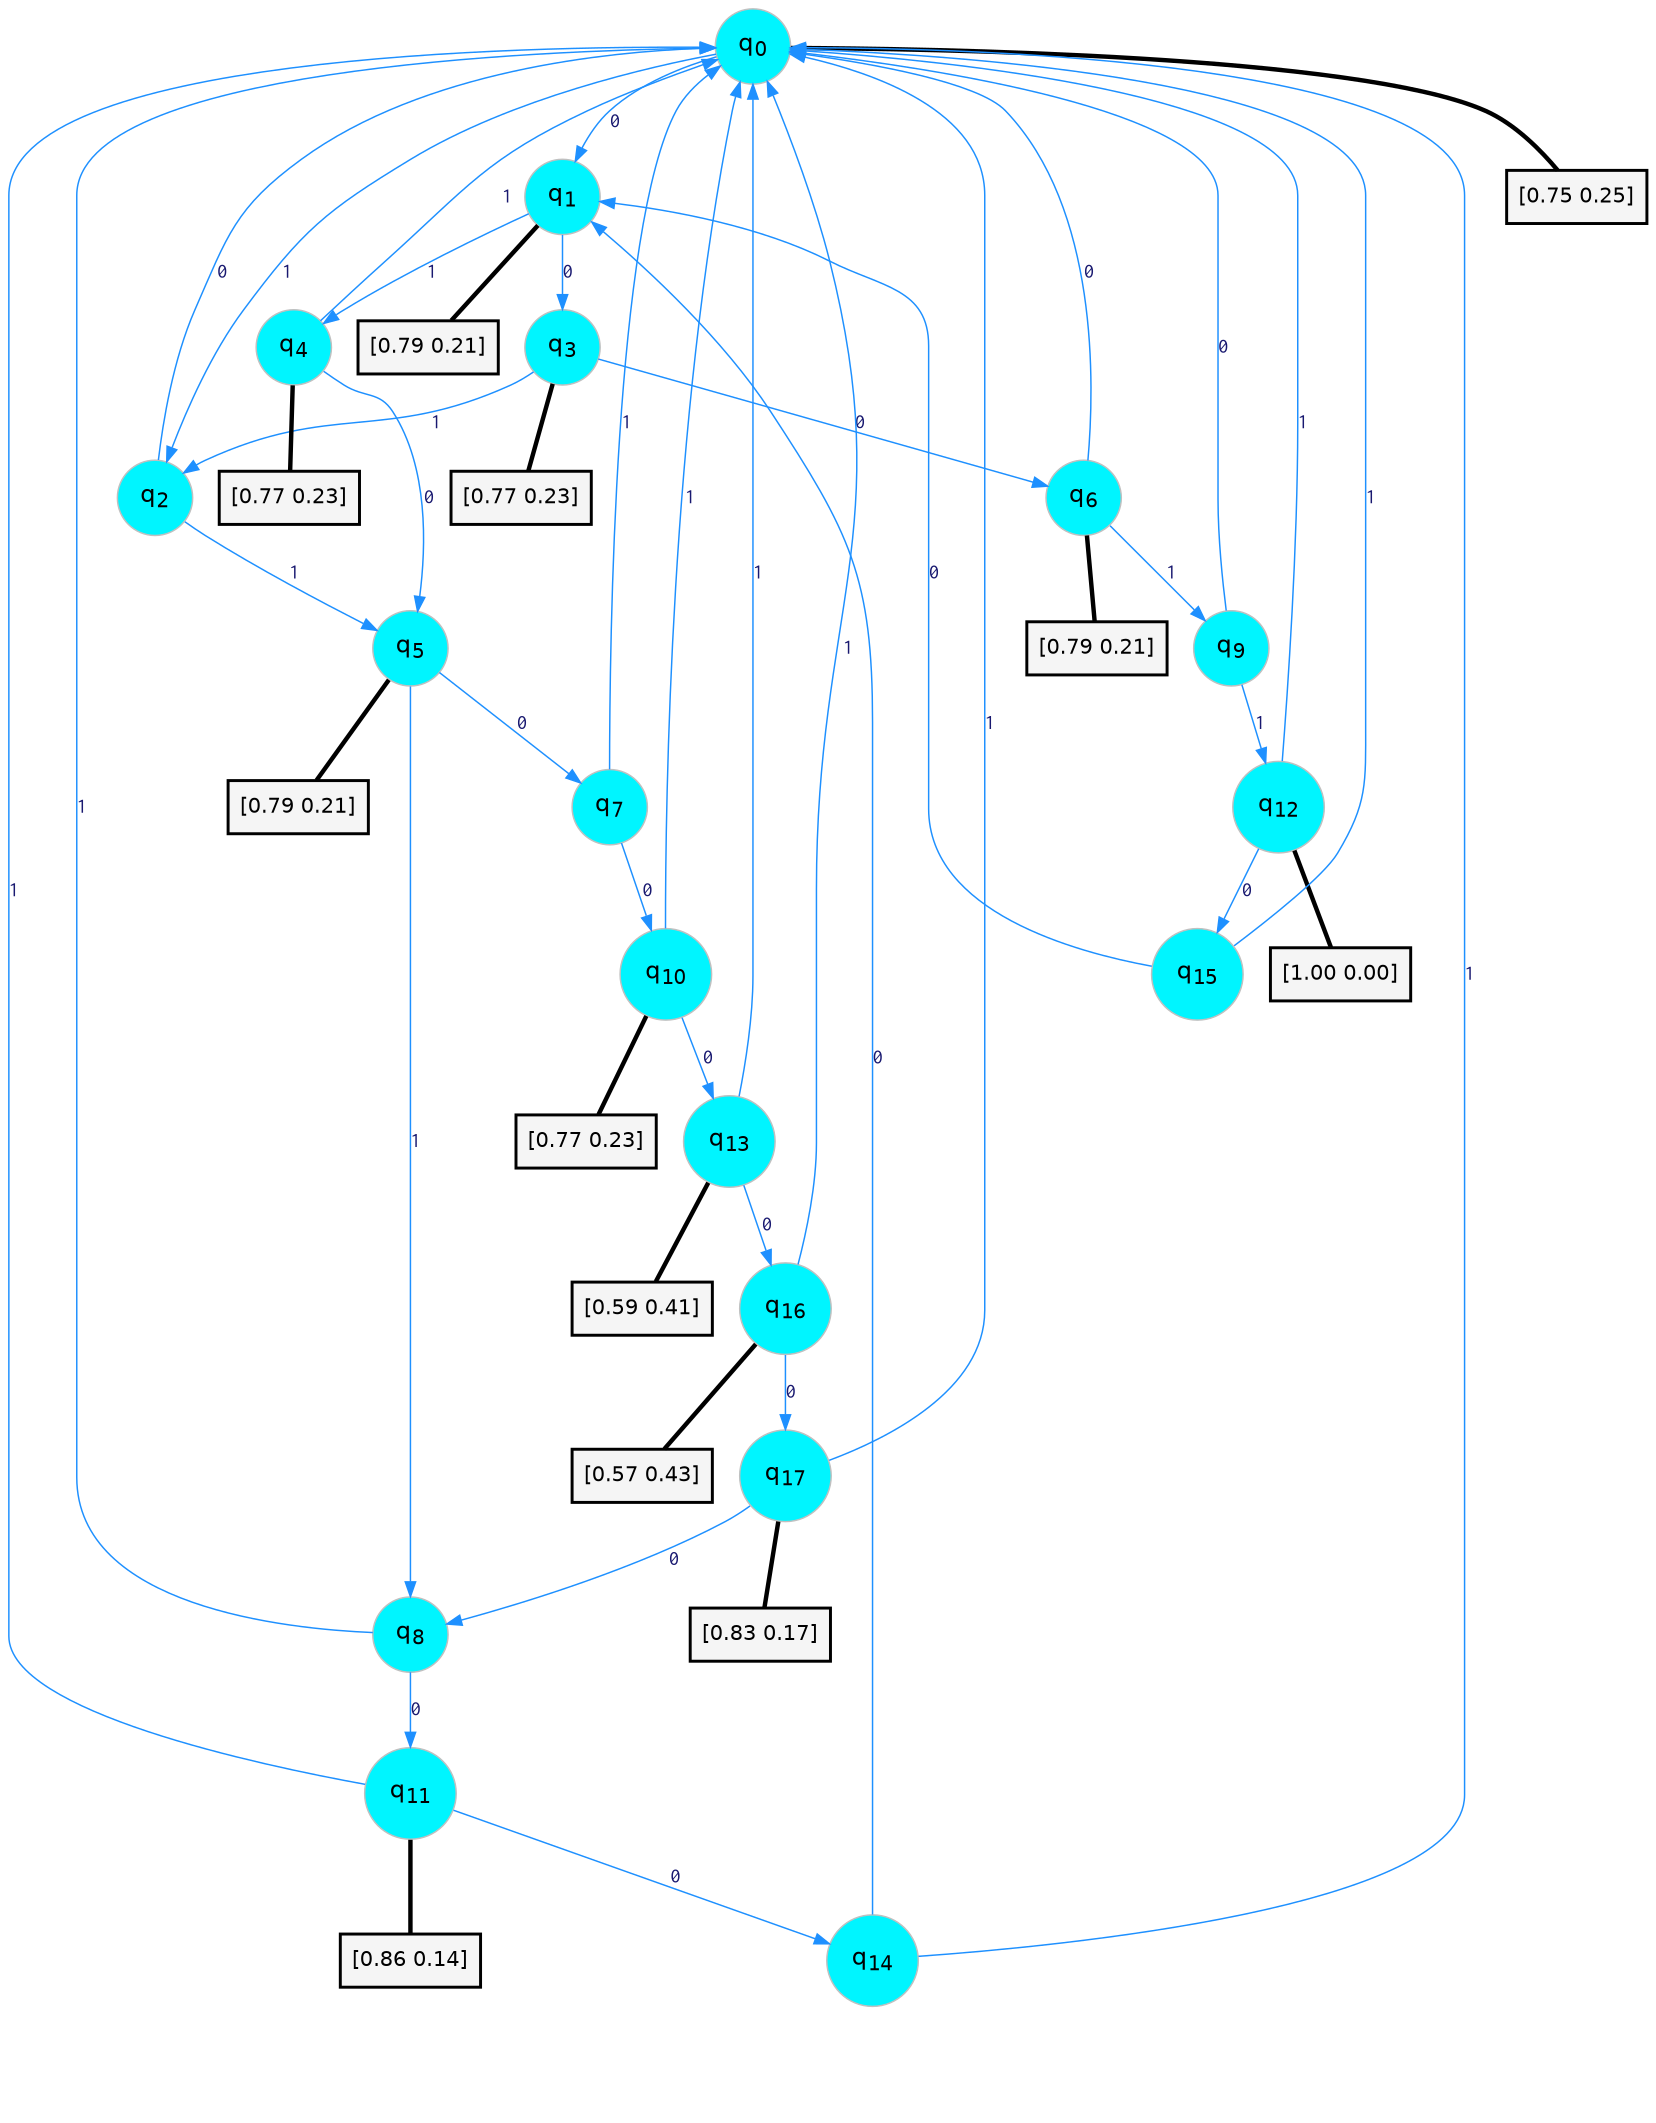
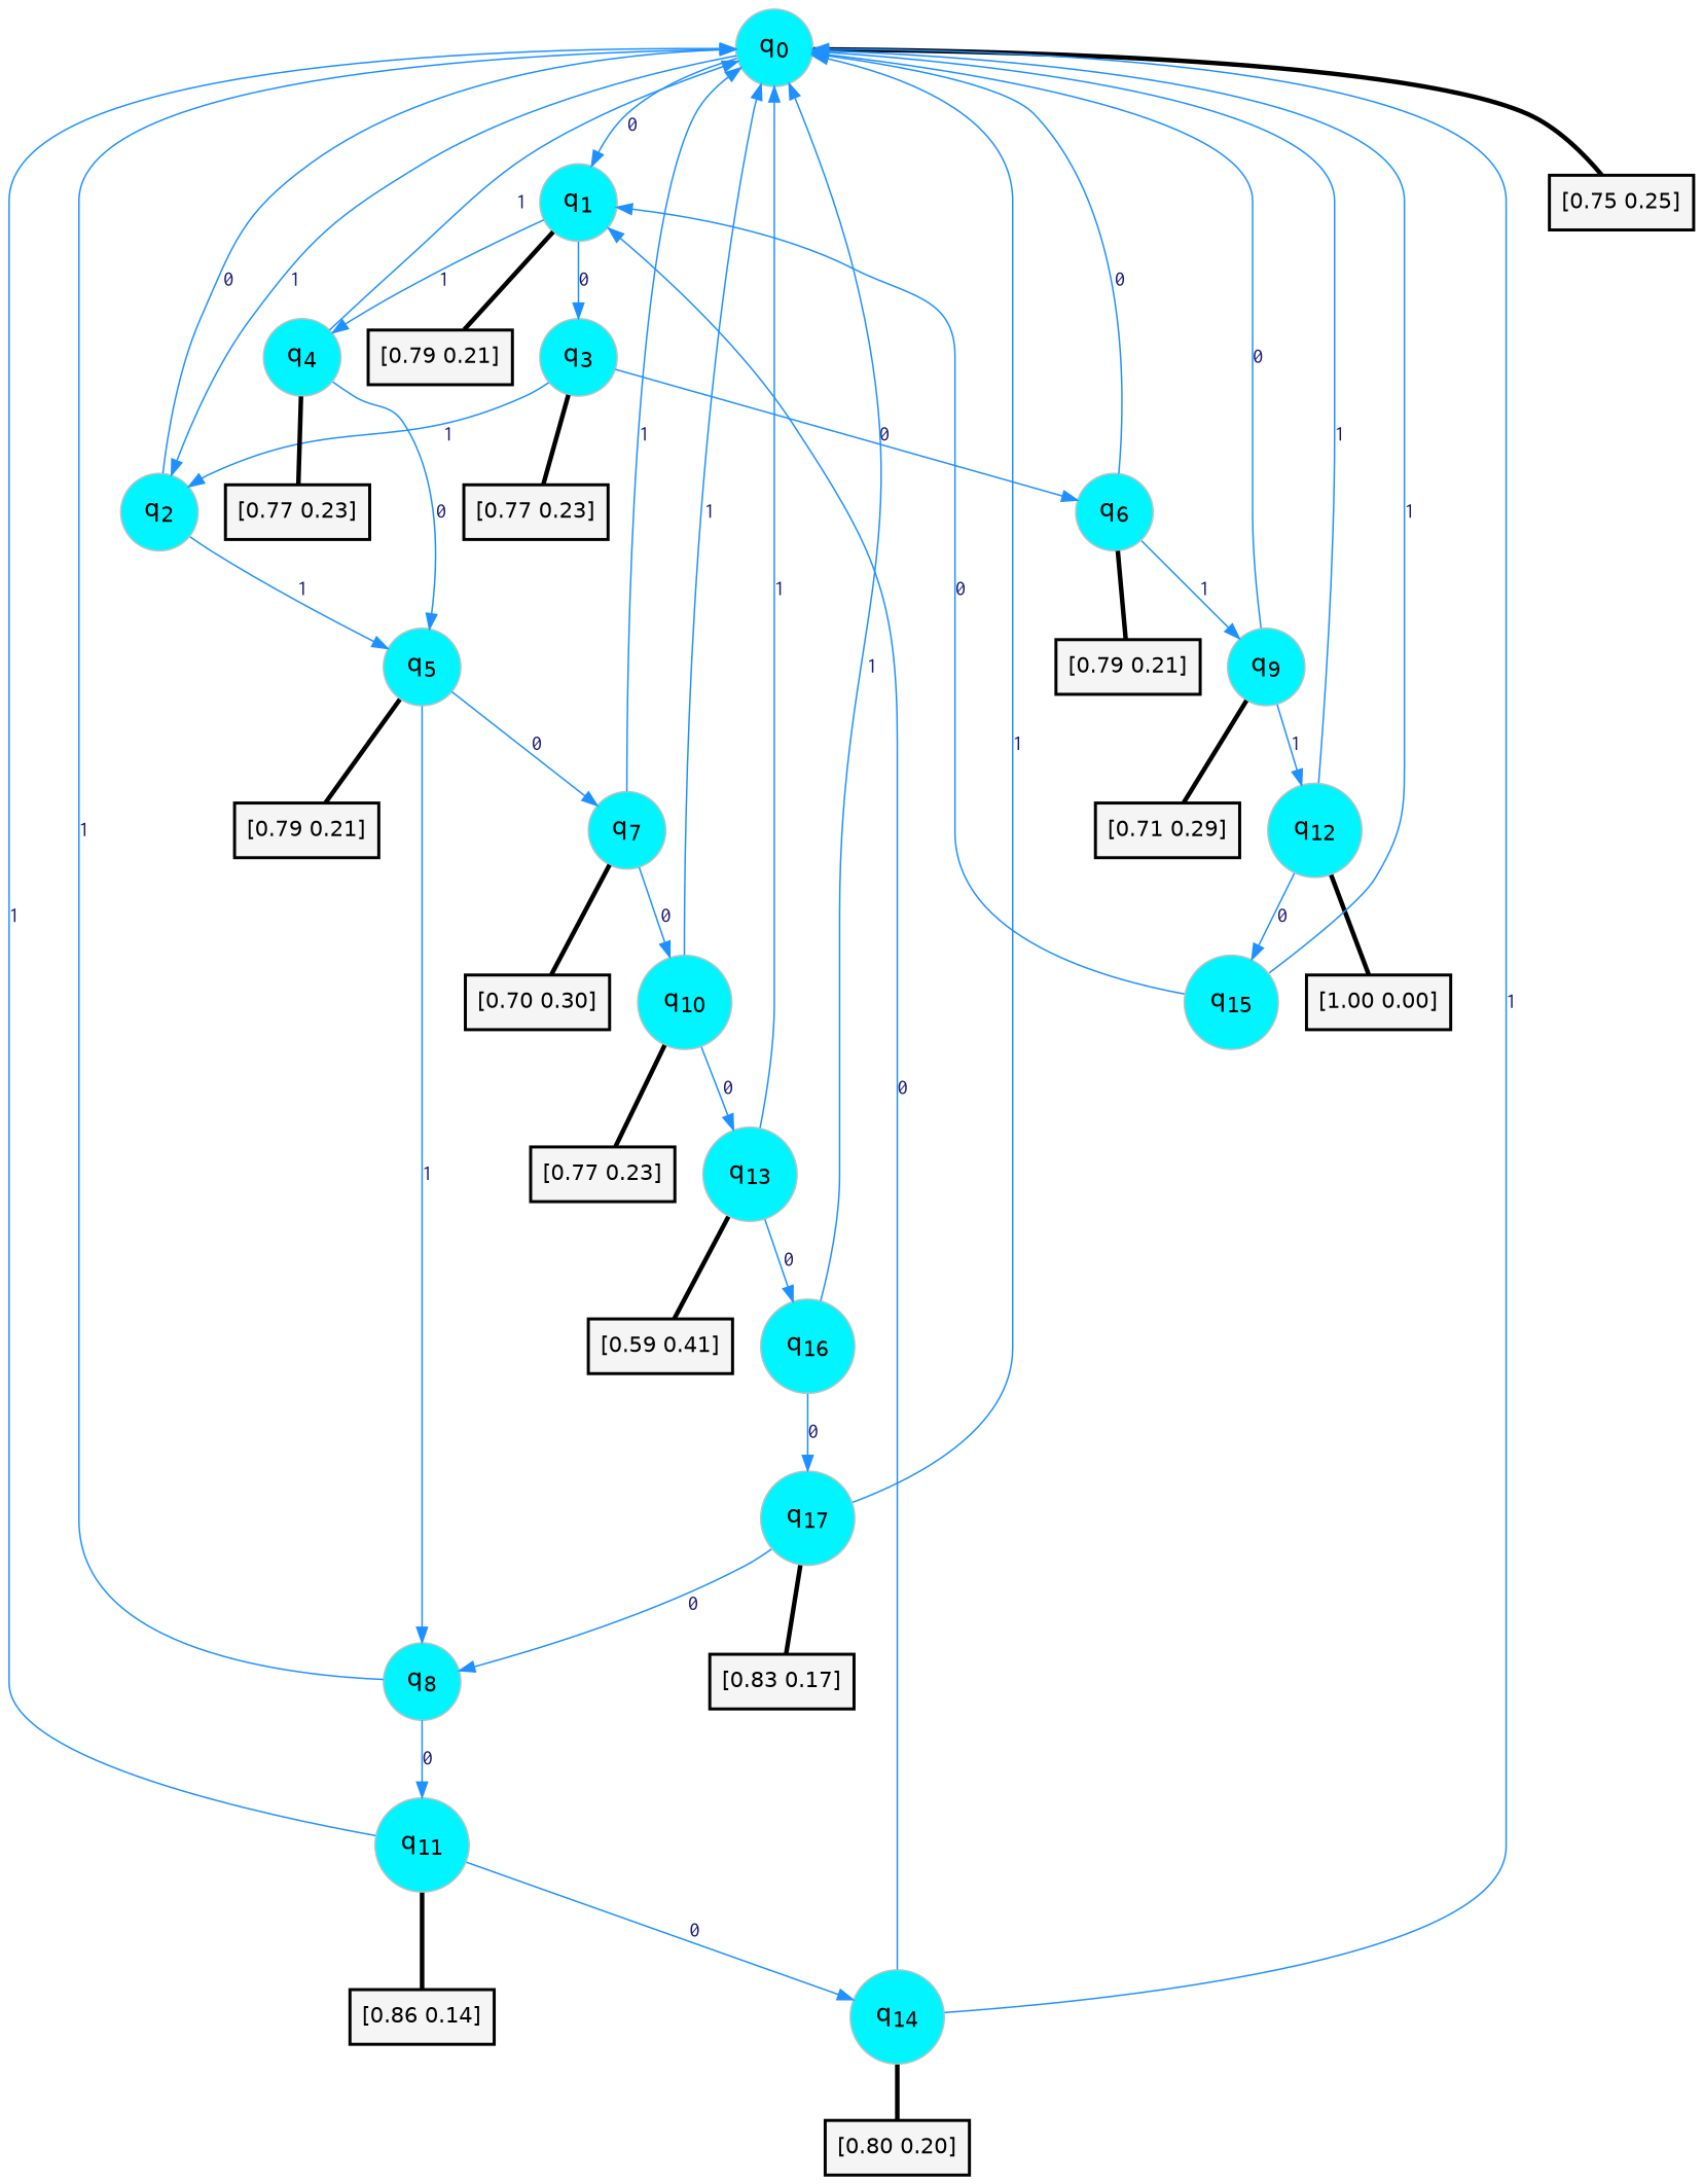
  digraph {
    rankdir=TD
    node [color=gray fillcolor=turquoise1 fontcolor=black fontname=Helvetica fontsize=16 fontweight=bold shape=circle style=filled]
    edge [arrowsize=1 color=dodgerblue1 fontcolor=midnightblue fontname=courier fontweight=bold penwidth=1 style=solid weight=20]
    n1 [label=<q<SUB>0</SUB>>]
    n2 [label=<q<SUB>1</SUB>>]
    n3 [label=<q<SUB>2</SUB>>]
    n4 [color=black fillcolor=whitesmoke fontsize=14 label="[0.75 0.25]" penwidth=2 shape=box]
    n5 [label=<q<SUB>3</SUB>>]
    n6 [label=<q<SUB>4</SUB>>]
    n7 [color=black fillcolor=whitesmoke fontsize=14 label="[0.79 0.21]" penwidth=2 shape=box]
    n8 [label=<q<SUB>5</SUB>>]
    n9 [label=<q<SUB>6</SUB>>]
    n10 [color=black fillcolor=whitesmoke fontsize=14 label="[0.77 0.23]" penwidth=2 shape=box]
    n11 [color=black fillcolor=whitesmoke fontsize=14 label="[0.77 0.23]" penwidth=2 shape=box]
    n12 [label=<q<SUB>7</SUB>>]
    n13 [label=<q<SUB>8</SUB>>]
    n14 [color=black fillcolor=whitesmoke fontsize=14 label="[0.79 0.21]" penwidth=2 shape=box]
    n15 [label=<q<SUB>9</SUB>>]
    n16 [color=black fillcolor=whitesmoke fontsize=14 label="[0.79 0.21]" penwidth=2 shape=box]
    n17 [label=<q<SUB>10</SUB>>]
+   n18 [color=black fillcolor=whitesmoke fontsize=14 label="[0.70 0.30]" penwidth=2 shape=box]
    n19 [label=<q<SUB>11</SUB>>]
    n20 [label=<q<SUB>12</SUB>>]
+   n21 [color=black fillcolor=whitesmoke fontsize=14 label="[0.71 0.29]" penwidth=2 shape=box]
    n22 [label=<q<SUB>13</SUB>>]
    n23 [color=black fillcolor=whitesmoke fontsize=14 label="[0.77 0.23]" penwidth=2 shape=box]
    n24 [label=<q<SUB>14</SUB>>]
    n25 [color=black fillcolor=whitesmoke fontsize=14 label="[0.86 0.14]" penwidth=2 shape=box]
    n26 [label=<q<SUB>15</SUB>>]
    n27 [color=black fillcolor=whitesmoke fontsize=14 label="[1.00 0.00]" penwidth=2 shape=box]
    n28 [label=<q<SUB>16</SUB>>]
    n29 [color=black fillcolor=whitesmoke fontsize=14 label="[0.59 0.41]" penwidth=2 shape=box]
+   n30 [color=black fillcolor=whitesmoke fontsize=14 label="[0.80 0.20]" penwidth=2 shape=box]
    n31 [label=<q<SUB>17</SUB>>]
-   n32 [color=black fillcolor=whitesmoke fontsize=14 label="[0.57 0.43]" penwidth=2 shape=box]
    n33 [color=black fillcolor=whitesmoke fontsize=14 label="[0.83 0.17]" penwidth=2 shape=box]
    n1 -> n2 [label=0]
    n1 -> n3 [label=1]
    n1 -> n4 [arrowhead=none color=black penwidth=3]
    n2 -> n5 [label=0]
    n2 -> n6 [label=1]
    n2 -> n7 [arrowhead=none color=black penwidth=3]
    n3 -> n1 [label=0]
    n3 -> n8 [label=1]
    n5 -> n3 [label=1]
    n5 -> n9 [label=0]
    n5 -> n10 [arrowhead=none color=black penwidth=3]
    n6 -> n1 [label=1]
    n6 -> n8 [label=0]
    n6 -> n11 [arrowhead=none color=black penwidth=3]
    n8 -> n12 [label=0]
    n8 -> n13 [label=1]
    n8 -> n14 [arrowhead=none color=black penwidth=3]
    n9 -> n1 [label=0]
    n9 -> n15 [label=1]
    n9 -> n16 [arrowhead=none color=black penwidth=3]
    n12 -> n1 [label=1]
    n12 -> n17 [label=0]
+   n12 -> n18 [arrowhead=none color=black penwidth=3]
    n13 -> n1 [label=1]
    n13 -> n19 [label=0]
    n15 -> n1 [label=0]
    n15 -> n20 [label=1]
+   n15 -> n21 [arrowhead=none color=black penwidth=3]
    n17 -> n1 [label=1]
    n17 -> n22 [label=0]
    n17 -> n23 [arrowhead=none color=black penwidth=3]
    n19 -> n1 [label=1]
    n19 -> n24 [label=0]
    n19 -> n25 [arrowhead=none color=black penwidth=3]
    n20 -> n1 [label=1]
    n20 -> n26 [label=0]
    n20 -> n27 [arrowhead=none color=black penwidth=3]
    n22 -> n1 [label=1]
    n22 -> n28 [label=0]
    n22 -> n29 [arrowhead=none color=black penwidth=3]
    n24 -> n1 [label=1]
    n24 -> n2 [label=0]
+   n24 -> n30 [arrowhead=none color=black penwidth=3]
    n26 -> n1 [label=1]
    n26 -> n2 [label=0]
    n28 -> n1 [label=1]
    n28 -> n31 [label=0]
-   n28 -> n32 [arrowhead=none color=black penwidth=3]
    n31 -> n1 [label=1]
    n31 -> n13 [label=0]
    n31 -> n33 [arrowhead=none color=black penwidth=3]
  }
